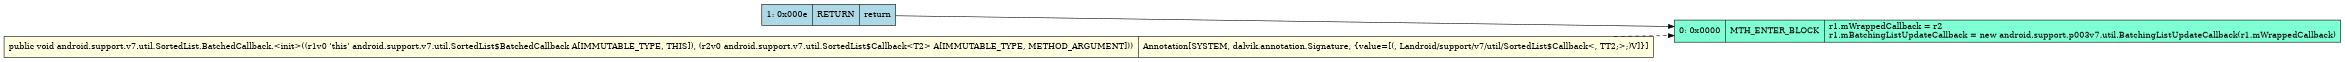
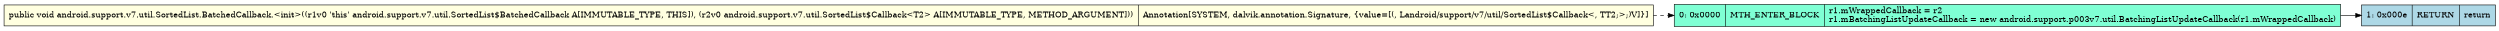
  digraph {
    rankdir=LR
    node [shape=record style=filled]
    n1 [label="{0\:\ 0x0000|MTH_ENTER_BLOCK\l|r1.mWrappedCallback = r2\lr1.mBatchingListUpdateCallback = new android.support.p003v7.util.BatchingListUpdateCallback(r1.mWrappedCallback)\l}" fillcolor=aquamarine]
    n2 [label="{1\:\ 0x000e|RETURN\l|return\l}" fillcolor=lightblue]
    n3 [label="{public void android.support.v7.util.SortedList.BatchedCallback.\<init\>((r1v0 'this' android.support.v7.util.SortedList$BatchedCallback A[IMMUTABLE_TYPE, THIS]), (r2v0 android.support.v7.util.SortedList$Callback\<T2\> A[IMMUTABLE_TYPE, METHOD_ARGUMENT]))  | Annotation[SYSTEM, dalvik.annotation.Signature, \{value=[(, Landroid\/support\/v7\/util\/SortedList$Callback\<, TT2;\>;)V]\}]\l}" fillcolor=lightyellow]
-   n2 -> n1 [style=solid]
+   n1 -> n2 [style=solid]
    n3 -> n1 [style=dashed]
  }
